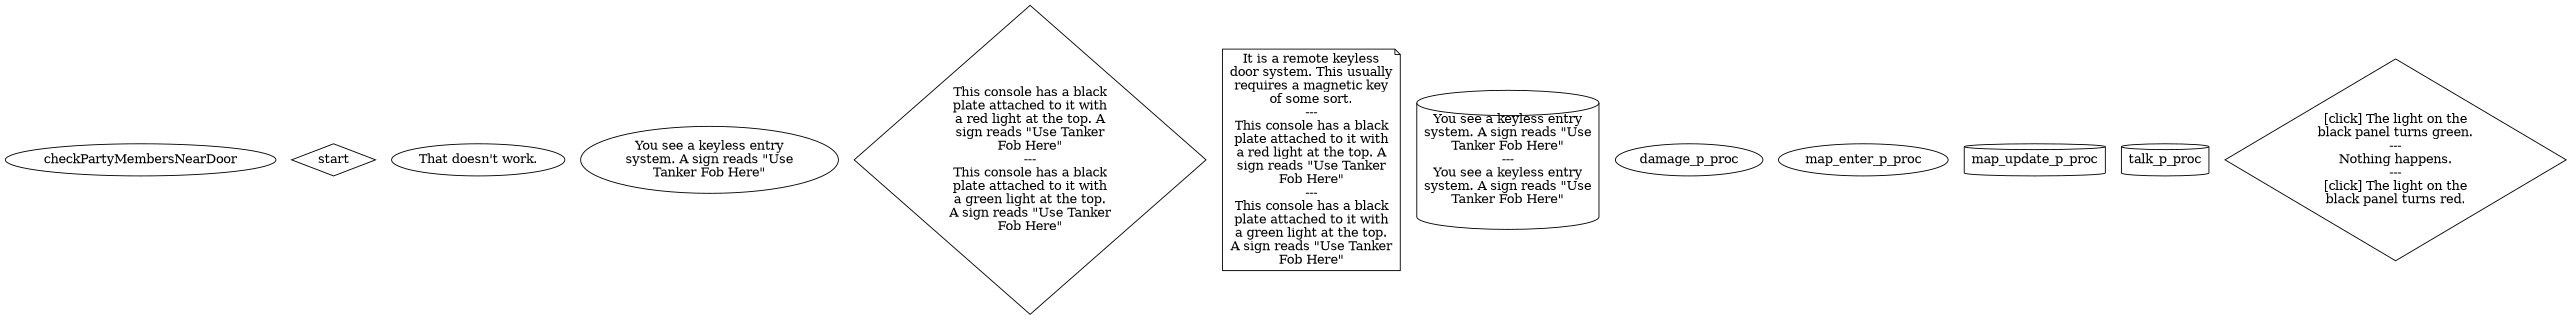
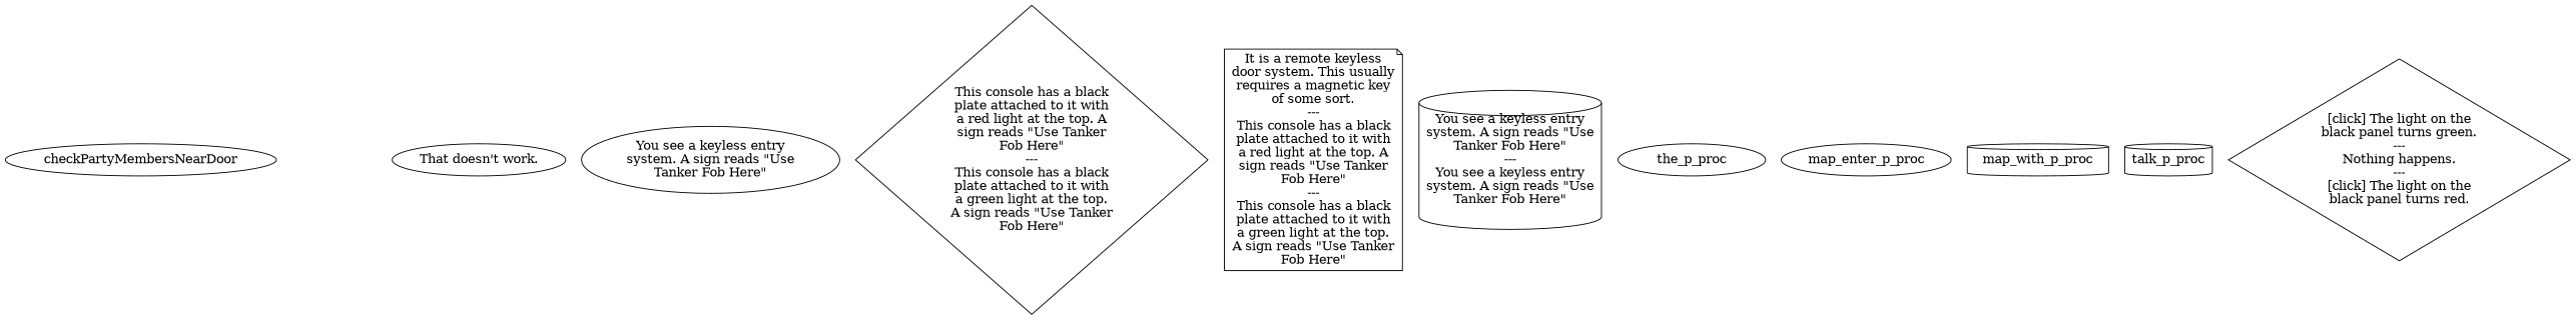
  digraph {
    node [color="#000000" fillcolor="#FFFFFF" style=filled shape=ellipse]
    checkPartyMembersNearDoor
-   start [shape=diamond]
    n3 [label="That doesn't work."]
    n4 [label="You see a keyless entry\nsystem. A sign reads \"Use\nTanker Fob Here\""]
    n5 [label="This console has a black\nplate attached to it with\na red light at the top. A\nsign reads \"Use Tanker\nFob Here\"\n---\nThis console has a black\nplate attached to it with\na green light at the top.\nA sign reads \"Use Tanker\nFob Here\"" shape=diamond]
    n6 [label="It is a remote keyless\ndoor system. This usually\nrequires a magnetic key\nof some sort.\n---\nThis console has a black\nplate attached to it with\na red light at the top. A\nsign reads \"Use Tanker\nFob Here\"\n---\nThis console has a black\nplate attached to it with\na green light at the top.\nA sign reads \"Use Tanker\nFob Here\"" shape=note]
    n7 [label="You see a keyless entry\nsystem. A sign reads \"Use\nTanker Fob Here\"\n---\nYou see a keyless entry\nsystem. A sign reads \"Use\nTanker Fob Here\"" shape=cylinder]
-   damage_p_proc
+   damage_p_proc [label=the_p_proc]
    map_enter_p_proc
-   map_update_p_proc [shape=cylinder]
+   map_update_p_proc [shape=cylinder label=map_with_p_proc]
    talk_p_proc [shape=cylinder]
    n12 [label="[click] The light on the\nblack panel turns green.\n---\nNothing happens.\n---\n[click] The light on the\nblack panel turns red." shape=diamond]
  }
